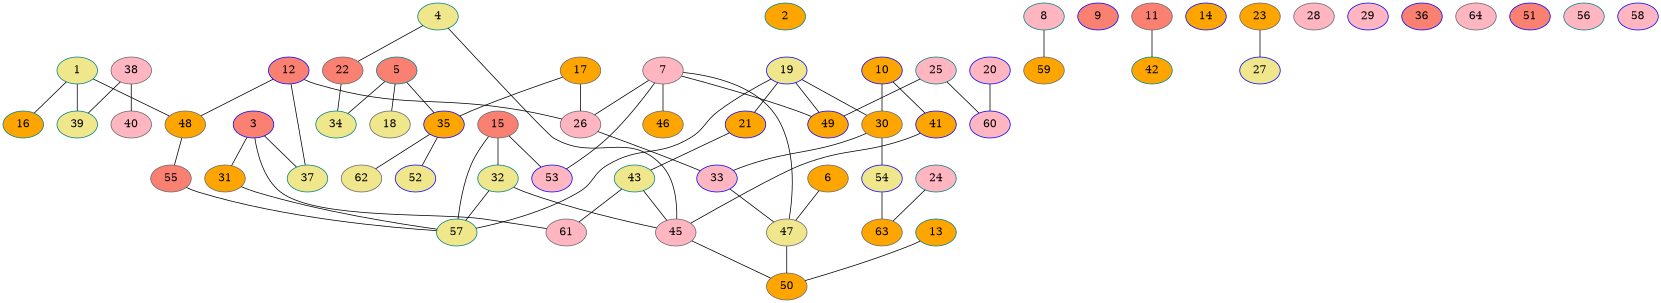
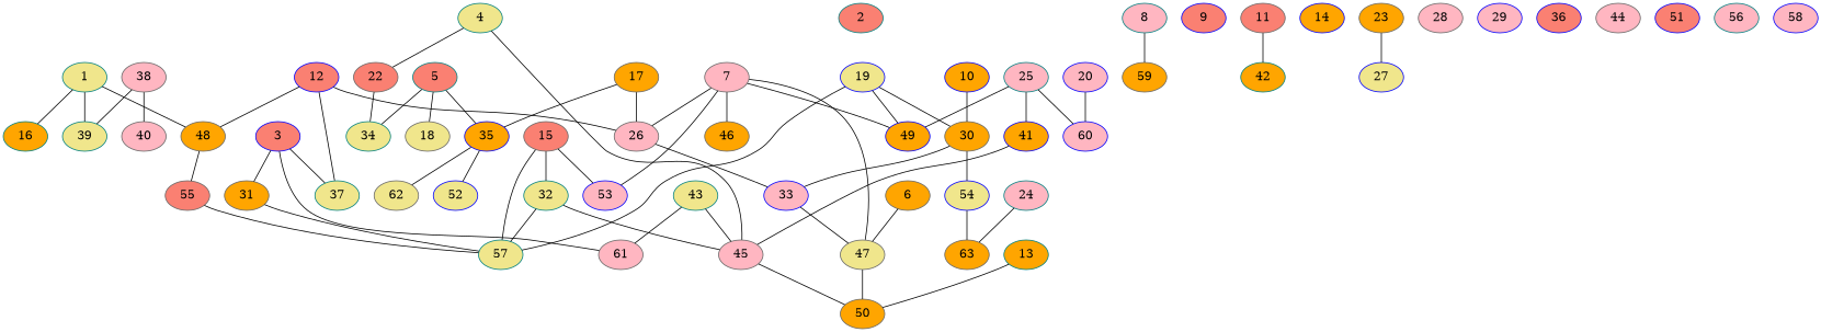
  graph {
    node [color=gray40 fillcolor=orange style=filled]
    1 [color=teal fillcolor=khaki]
    16 [color=teal]
    39 [color=teal fillcolor=khaki]
    48
    55 [fillcolor=salmon]
-   2 [color=teal]
+   2 [color=teal fillcolor=salmon]
    3 [color=blue fillcolor=salmon]
    31
    37 [color=teal fillcolor=khaki]
    61 [fillcolor=lightpink]
    57 [color=teal fillcolor=khaki]
    4 [color=teal fillcolor=khaki]
    22 [fillcolor=salmon]
    45 [fillcolor=lightpink]
    34 [color=teal fillcolor=khaki]
    50
    5 [color=teal fillcolor=salmon]
    18 [fillcolor=khaki]
    35 [color=blue]
    12 [color=blue fillcolor=salmon]
    26 [fillcolor=lightpink]
    52 [color=blue fillcolor=khaki]
    62 [fillcolor=khaki]
    47 [fillcolor=khaki]
    6
    7 [fillcolor=lightpink]
    46
    49 [color=blue]
    53 [color=blue fillcolor=lightpink]
    33 [color=blue fillcolor=lightpink]
    8 [color=teal fillcolor=lightpink]
    59
    9 [color=blue fillcolor=salmon]
    10 [color=blue]
    30
    54 [color=blue fillcolor=khaki]
    11 [fillcolor=salmon]
    42 [color=teal]
    13 [color=teal]
    14 [color=blue]
    15 [fillcolor=salmon]
    32 [color=teal fillcolor=khaki]
    17
    19 [color=blue fillcolor=khaki]
-   21 [color=blue]
    43 [color=teal fillcolor=khaki]
    20 [color=blue fillcolor=lightpink]
    60 [color=blue fillcolor=lightpink]
    27 [color=blue fillcolor=khaki]
    23
    24 [color=teal fillcolor=lightpink]
    63
    25 [color=teal fillcolor=lightpink]
    41 [color=blue]
    28 [fillcolor=lightpink]
    29 [color=blue fillcolor=lightpink]
    36 [color=blue fillcolor=salmon]
    38 [fillcolor=lightpink]
    40 [fillcolor=lightpink]
-   44 [fillcolor=lightpink label=64]
+   44 [fillcolor=lightpink]
    51 [color=blue fillcolor=salmon]
    56 [color=teal fillcolor=lightpink]
    58 [color=blue fillcolor=lightpink]
    1 -- 16
    1 -- 39
    1 -- 48
    48 -- 55
    55 -- 57
    3 -- 31
    3 -- 37
    3 -- 61
    31 -- 57
    4 -- 22
    4 -- 45
    22 -- 34
    45 -- 50
    5 -- 34
    5 -- 18
    5 -- 35
    35 -- 52
    35 -- 62
    12 -- 48
    12 -- 37
    12 -- 26
    26 -- 33
    47 -- 50
    6 -- 47
    7 -- 26
    7 -- 47
    7 -- 46
    7 -- 49
    7 -- 53
    33 -- 47
    8 -- 59
    10 -- 30
    30 -- 33
    30 -- 54
    54 -- 63
    11 -- 42
    13 -- 50
    15 -- 57
    15 -- 53
    15 -- 32
    32 -- 57
    32 -- 45
    17 -- 35
    17 -- 26
    19 -- 57
    19 -- 49
    19 -- 30
-   19 -- 21
-   21 -- 43
    43 -- 61
    43 -- 45
    20 -- 60
    23 -- 27
    24 -- 63
    25 -- 49
    25 -- 60
-   10 -- 41
+   25 -- 41
    41 -- 45
    38 -- 39
    38 -- 40
  }
